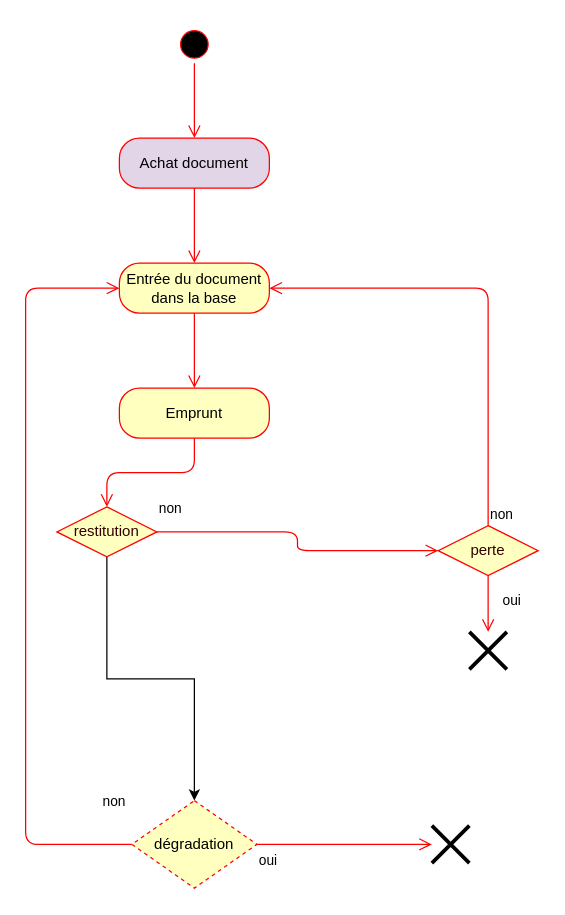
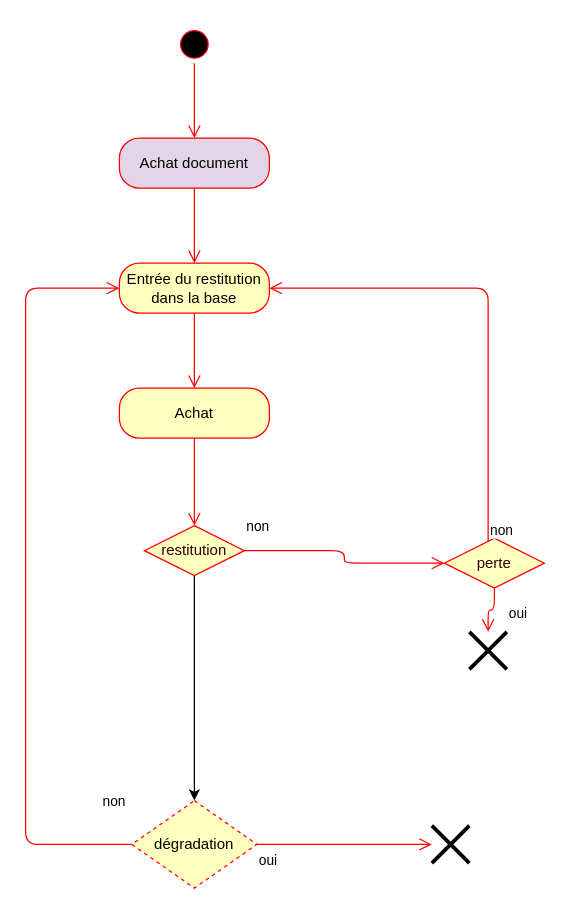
  <mxCell id="0" />
  <mxCell id="1" parent="0" />
  <mxCell id="2" value="" style="ellipse;html=1;shape=startState;fillColor=#000000;strokeColor=#ff0000;" vertex="1" parent="1"><mxGeometry x="140" y="20" width="30" height="30" as="geometry" /></mxCell>
  <mxCell id="3" value="" style="edgeStyle=orthogonalEdgeStyle;html=1;verticalAlign=bottom;endArrow=open;endSize=8;strokeColor=#ff0000;" edge="1" parent="1" source="2"><mxGeometry relative="1" as="geometry"><mxPoint x="155" y="110" as="targetPoint" /></mxGeometry></mxCell>
  <mxCell id="4" value="Achat document" style="rounded=1;whiteSpace=wrap;html=1;arcSize=40;fontColor=#000000;fillColor=#e1d5e7;strokeColor=#ff0000;" vertex="1" parent="1"><mxGeometry x="95" y="110" width="120" height="40" as="geometry" /></mxCell>
  <mxCell id="5" value="" style="edgeStyle=orthogonalEdgeStyle;html=1;verticalAlign=bottom;endArrow=open;endSize=8;strokeColor=#ff0000;" edge="1" parent="1" source="4"><mxGeometry relative="1" as="geometry"><mxPoint x="155" y="210" as="targetPoint" /></mxGeometry></mxCell>
- <mxCell id="6" value="Entrée du document dans la base" style="rounded=1;whiteSpace=wrap;html=1;arcSize=40;fontColor=#000000;fillColor=#ffffc0;strokeColor=#ff0000;" vertex="1" parent="1"><mxGeometry x="95" y="210" width="120" height="40" as="geometry" /></mxCell>
+ <mxCell id="6" value="Entrée du restitution dans la base" style="rounded=1;whiteSpace=wrap;html=1;arcSize=40;fontColor=#000000;fillColor=#ffffc0;strokeColor=#ff0000;" vertex="1" parent="1"><mxGeometry x="95" y="210" width="120" height="40" as="geometry" /></mxCell>
  <mxCell id="7" value="" style="edgeStyle=orthogonalEdgeStyle;html=1;verticalAlign=bottom;endArrow=open;endSize=8;strokeColor=#ff0000;" edge="1" parent="1" source="6"><mxGeometry relative="1" as="geometry"><mxPoint x="155" y="310" as="targetPoint" /></mxGeometry></mxCell>
- <mxCell id="8" value="Emprunt" style="rounded=1;whiteSpace=wrap;html=1;arcSize=40;fontColor=#000000;fillColor=#ffffc0;strokeColor=#ff0000;" vertex="1" parent="1"><mxGeometry x="95" y="310" width="120" height="40" as="geometry" /></mxCell>
+ <mxCell id="8" value="Achat" style="rounded=1;whiteSpace=wrap;html=1;arcSize=40;fontColor=#000000;fillColor=#ffffc0;strokeColor=#ff0000;" vertex="1" parent="1"><mxGeometry x="95" y="310" width="120" height="40" as="geometry" /></mxCell>
  <mxCell id="9" value="" style="edgeStyle=orthogonalEdgeStyle;html=1;verticalAlign=bottom;endArrow=open;endSize=8;strokeColor=#ff0000;entryX=0.5;entryY=0;entryDx=0;entryDy=0;" edge="1" parent="1" source="8" target="11"><mxGeometry relative="1" as="geometry"><mxPoint x="155" y="410" as="targetPoint" /></mxGeometry></mxCell>
  <mxCell id="10" style="edgeStyle=orthogonalEdgeStyle;rounded=0;orthogonalLoop=1;jettySize=auto;html=1;entryX=0.5;entryY=0;entryDx=0;entryDy=0;" edge="1" parent="1" source="11" target="13"><mxGeometry relative="1" as="geometry" /></mxCell>
- <mxCell id="11" value="&lt;font color=&quot;#330000&quot;&gt;restitution&lt;/font&gt;" style="rhombus;whiteSpace=wrap;html=1;fillColor=#ffffc0;strokeColor=#ff0000;" vertex="1" parent="1"><mxGeometry x="45" y="405" width="80" height="40" as="geometry" /></mxCell>
+ <mxCell id="11" value="&lt;font color=&quot;#330000&quot;&gt;restitution&lt;/font&gt;" style="rhombus;whiteSpace=wrap;html=1;fillColor=#ffffc0;strokeColor=#ff0000;" vertex="1" parent="1"><mxGeometry x="115" y="420" width="80" height="40" as="geometry" /></mxCell>
  <mxCell id="12" value="non" style="edgeStyle=orthogonalEdgeStyle;html=1;align=left;verticalAlign=bottom;endArrow=open;endSize=8;strokeColor=#ff0000;entryX=0;entryY=0.5;entryDx=0;entryDy=0;" edge="1" parent="1" source="11" target="16"><mxGeometry x="-1" y="10" relative="1" as="geometry"><mxPoint x="350" y="440" as="targetPoint" /><mxPoint as="offset" /></mxGeometry></mxCell>
  <mxCell id="13" value="&lt;font color=&quot;#000000&quot;&gt;dégradation&lt;/font&gt;" style="rhombus;whiteSpace=wrap;html=1;fillColor=#ffffc0;strokeColor=#ff0000;dashed=1;" vertex="1" parent="1"><mxGeometry x="105" y="640" width="100" height="70" as="geometry" /></mxCell>
  <mxCell id="14" value="non" style="edgeStyle=orthogonalEdgeStyle;html=1;align=left;verticalAlign=bottom;endArrow=open;endSize=8;strokeColor=#ff0000;entryX=0;entryY=0.5;entryDx=0;entryDy=0;" edge="1" parent="1" source="13" target="6"><mxGeometry x="-0.636" y="-60" relative="1" as="geometry"><mxPoint x="-60" y="430" as="targetPoint" /><Array as="points"><mxPoint x="20" y="675" /><mxPoint x="20" y="230" /></Array><mxPoint as="offset" /></mxGeometry></mxCell>
  <mxCell id="15" value="oui" style="edgeStyle=orthogonalEdgeStyle;html=1;align=left;verticalAlign=top;endArrow=open;endSize=8;strokeColor=#ff0000;" edge="1" parent="1" source="13" target="20"><mxGeometry x="-1" relative="1" as="geometry"><mxPoint x="360" y="675" as="targetPoint" /><mxPoint as="offset" /></mxGeometry></mxCell>
- <mxCell id="16" value="&lt;font color=&quot;#330000&quot;&gt;perte&lt;/font&gt;" style="rhombus;whiteSpace=wrap;html=1;fillColor=#ffffc0;strokeColor=#ff0000;" vertex="1" parent="1"><mxGeometry x="350" y="420" width="80" height="40" as="geometry" /></mxCell>
+ <mxCell id="16" value="&lt;font color=&quot;#330000&quot;&gt;perte&lt;/font&gt;" style="rhombus;whiteSpace=wrap;html=1;fillColor=#ffffc0;strokeColor=#ff0000;" vertex="1" parent="1"><mxGeometry x="355" y="430" width="80" height="40" as="geometry" /></mxCell>
  <mxCell id="17" value="non" style="edgeStyle=orthogonalEdgeStyle;html=1;align=left;verticalAlign=bottom;endArrow=open;endSize=8;strokeColor=#ff0000;entryX=1;entryY=0.5;entryDx=0;entryDy=0;" edge="1" parent="1" source="16" target="6"><mxGeometry x="-1" relative="1" as="geometry"><mxPoint x="510" y="375" as="targetPoint" /><Array as="points"><mxPoint x="390" y="230" /></Array></mxGeometry></mxCell>
  <mxCell id="18" value="oui" style="edgeStyle=orthogonalEdgeStyle;html=1;align=left;verticalAlign=top;endArrow=open;endSize=8;strokeColor=#ff0000;" edge="1" parent="1" source="16" target="19"><mxGeometry x="-0.667" y="10" relative="1" as="geometry"><mxPoint x="390" y="520" as="targetPoint" /><mxPoint as="offset" /></mxGeometry></mxCell>
  <mxCell id="19" value="" style="shape=umlDestroy;whiteSpace=wrap;html=1;strokeWidth=3;" vertex="1" parent="1"><mxGeometry x="375" y="505" width="30" height="30" as="geometry" /></mxCell>
  <mxCell id="20" value="" style="shape=umlDestroy;whiteSpace=wrap;html=1;strokeWidth=3;" vertex="1" parent="1"><mxGeometry x="345" y="660" width="30" height="30" as="geometry" /></mxCell>
